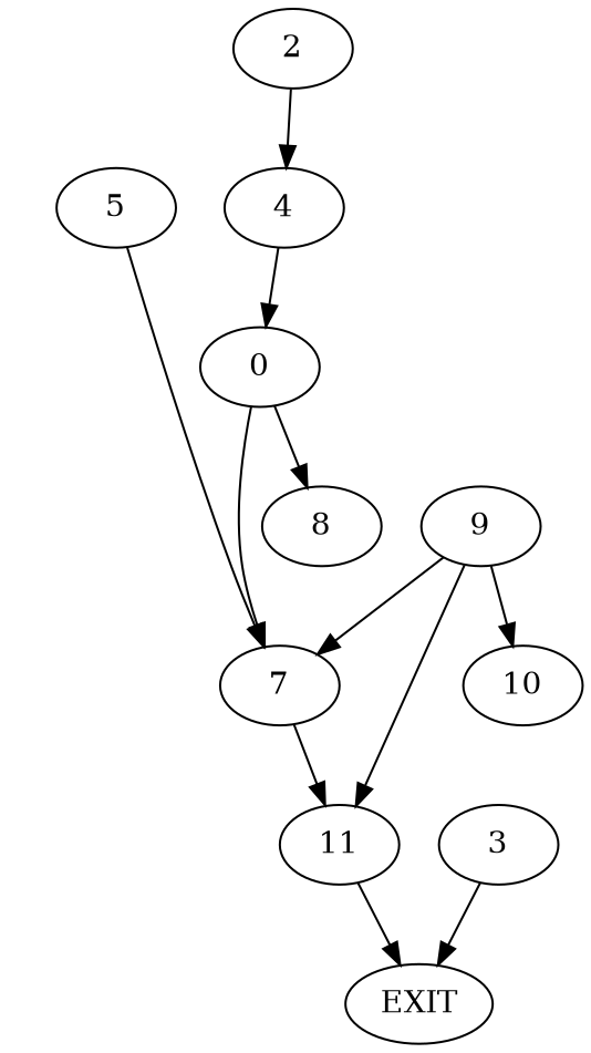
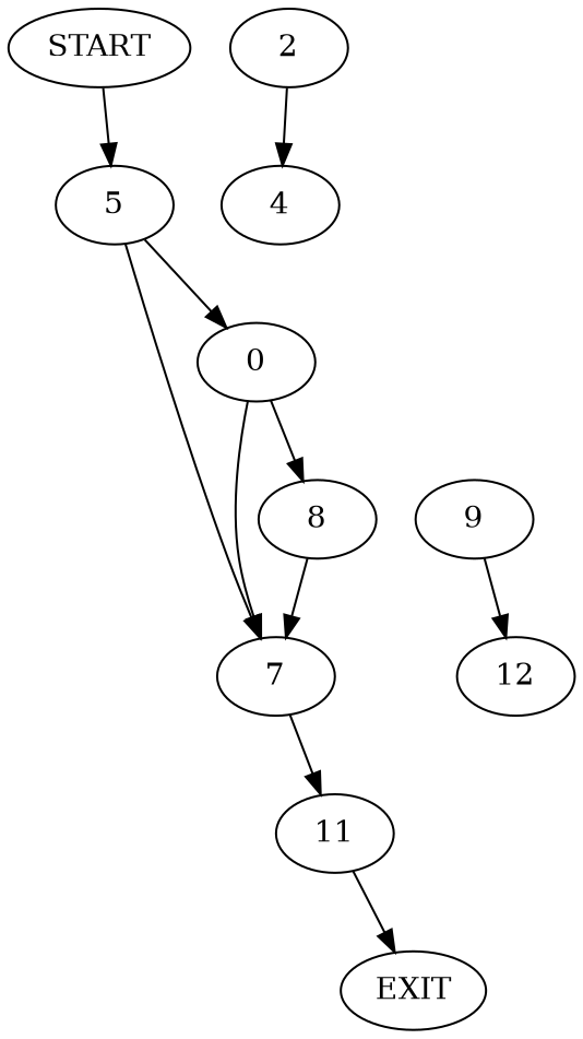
  digraph {
+   n1 [label=START]
    5
    n3 [label=0]
    7
    n5 [label=EXIT]
    2
    4
-   3
    9
-   10
+   10 [label=12]
    11
    8
-   4 -> n3
+   n1 -> 5
+   5 -> n3
    5 -> 7
    n3 -> 7
    n3 -> 8
    7 -> 11
    2 -> 4
-   3 -> n5
    9 -> 10
-   9 -> 11
    11 -> n5
-   9 -> 7
+   8 -> 7
  }
